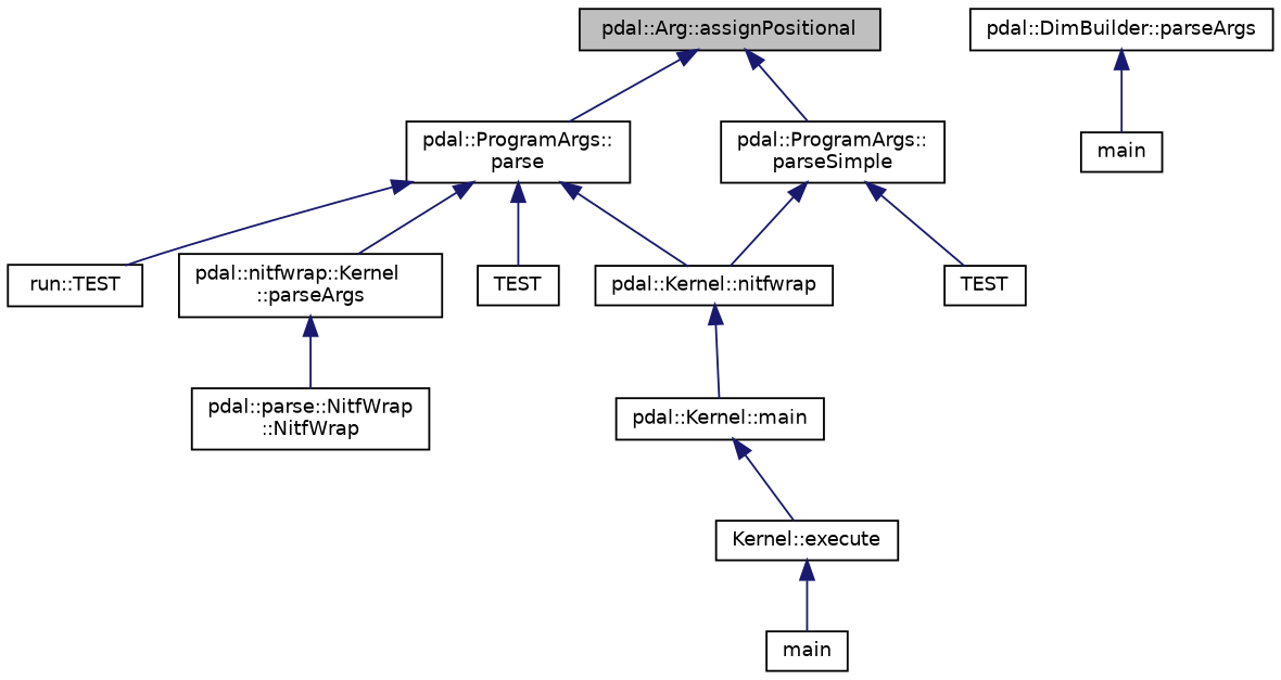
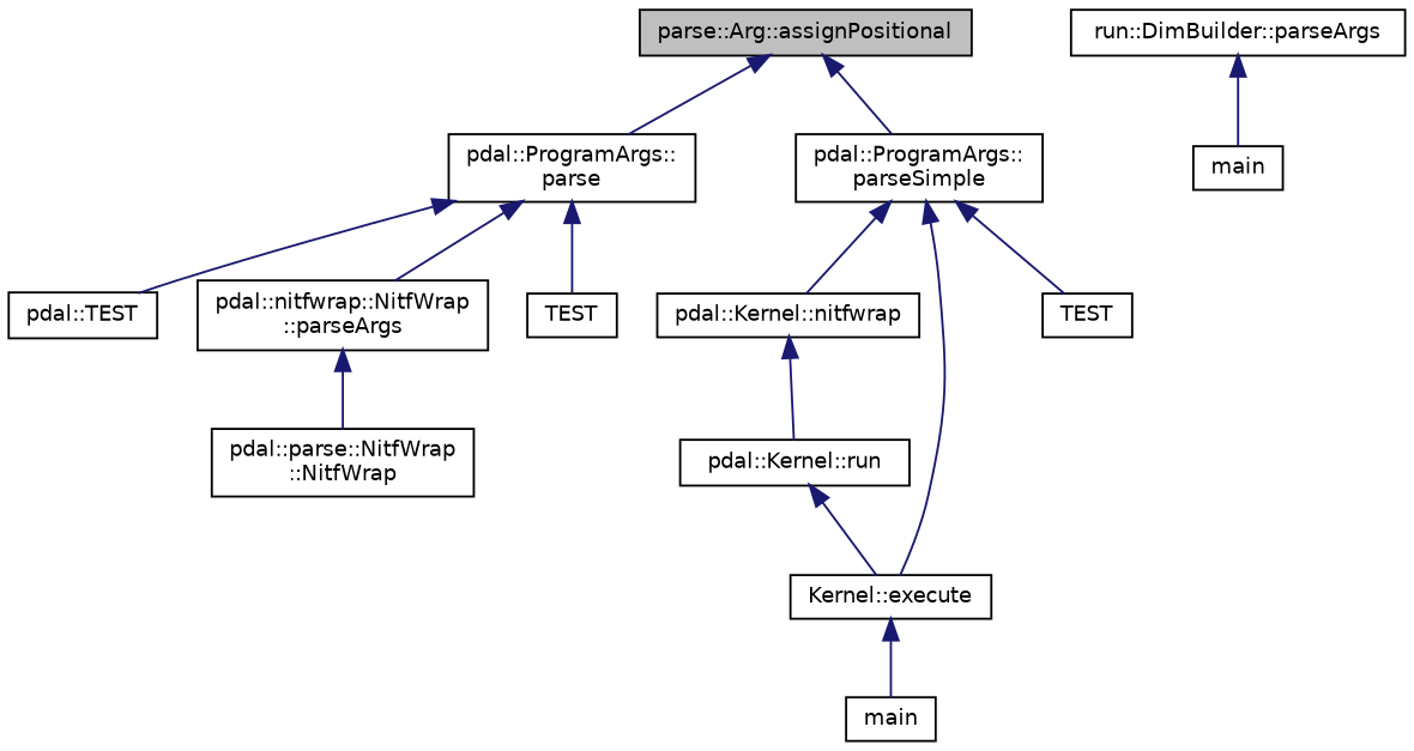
  digraph {
    rankdir=TB
    node [color=black fillcolor=white fontname=Helvetica fontsize=10 shape=record style=filled]
    edge [color=midnightblue dir=back fontname=Helvetica fontsize=10 labelfontname=Helvetica labelfontsize=10 style=solid]
-   n1 [fillcolor=grey75 fontcolor=black height=0.2 label="pdal::Arg::assignPositional" width=0.4]
+   n1 [fillcolor=grey75 fontcolor=black height=0.2 label="parse::Arg::assignPositional" width=0.4]
    n2 [height=0.2 label="pdal::ProgramArgs::\lparse" width=0.4]
    n3 [height=0.2 label="pdal::ProgramArgs::\lparseSimple" width=0.4]
    n4 [height=0.2 label="pdal::Kernel::nitfwrap" width=0.4]
-   n5 [height=0.2 label="pdal::nitfwrap::Kernel\l::parseArgs" width=0.4]
+   n5 [height=0.2 label="pdal::nitfwrap::NitfWrap\l::parseArgs" width=0.4]
    n6 [height=0.2 label=TEST width=0.4]
-   n7 [height=0.2 label="run::TEST" width=0.4]
+   n7 [height=0.2 label="pdal::TEST" width=0.4]
    n8 [height=0.2 label="Kernel::execute" width=0.4]
    n9 [height=0.2 label=TEST width=0.4]
-   n10 [height=0.2 label="pdal::Kernel::main" width=0.4]
+   n10 [height=0.2 label="pdal::Kernel::run" width=0.4]
    n11 [height=0.2 label="pdal::parse::NitfWrap\l::NitfWrap" width=0.4]
-   n12 [height=0.2 label="pdal::DimBuilder::parseArgs" width=0.4]
+   n12 [height=0.2 label="run::DimBuilder::parseArgs" width=0.4]
    n13 [height=0.2 label=main width=0.4]
    n14 [height=0.2 label=main width=0.4]
    n1 -> n2
    n1 -> n3
-   n2 -> n4
    n2 -> n5
    n2 -> n6
    n2 -> n7
    n3 -> n4
+   n3 -> n8
    n3 -> n9
    n4 -> n10
    n5 -> n11
    n8 -> n14
    n10 -> n8
    n12 -> n13
  }
